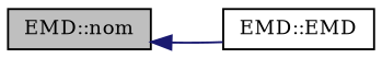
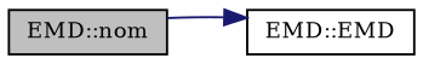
  digraph {
    rankdir=LR
    fontname="DejaVu Serif"
    node [color=black fontname="DejaVu Serif" fontsize=10 shape=record style=filled]
    n1 [fillcolor=grey75 fontcolor=black height=0.2 label="EMD::nom" width=0.4]
    n2 [fillcolor=white height=0.2 label="EMD::EMD" width=0.4]
-   n1 -> n2 [color=midnightblue dir=back fontname="DejaVu Serif" fontsize=10 labelfontname=Helvetica labelfontsize=10 style=solid]
+   n2 -> n1 [color=midnightblue dir=back fontname="DejaVu Serif" fontsize=10 labelfontname=Helvetica labelfontsize=10 style=solid]
  }
